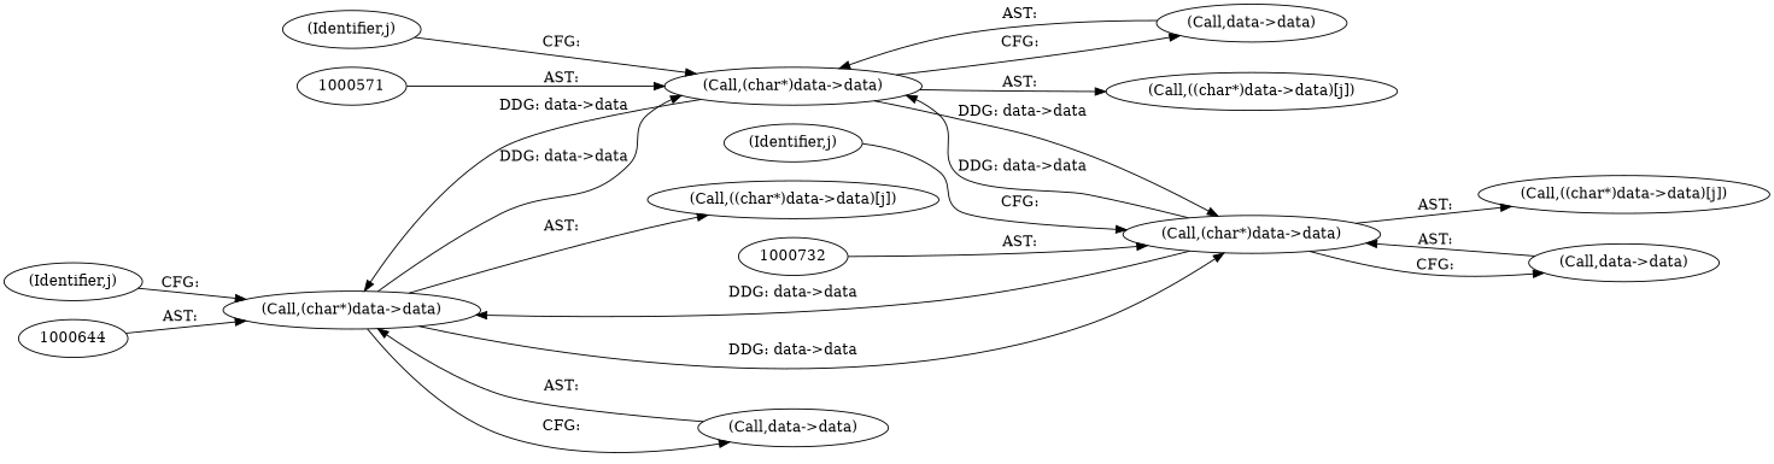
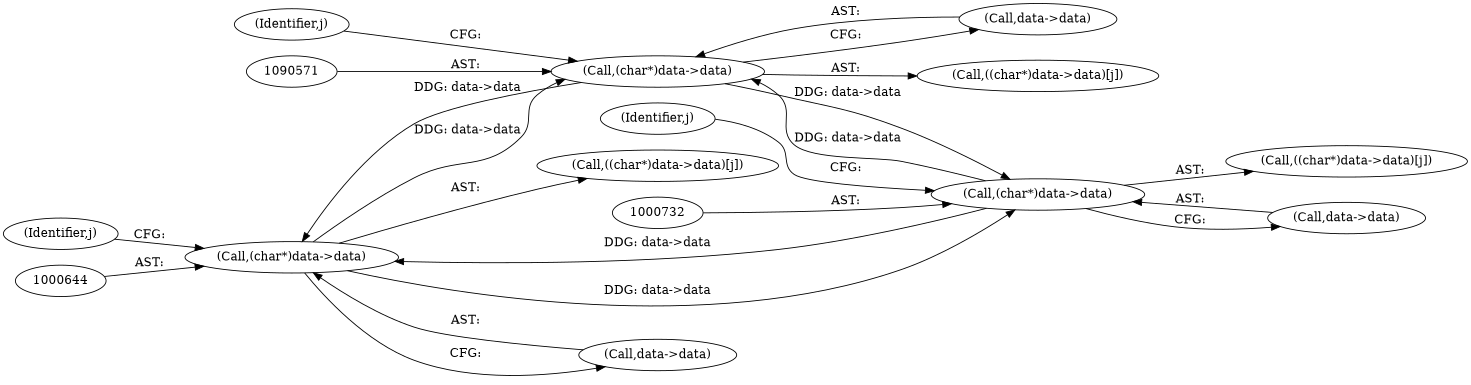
  digraph {
    rankdir=LR
    n1 [label="(Call,(char*)data->data)"]
    n2 [label="(Call,(char*)data->data)"]
    n3 [label="(Call,(char*)data->data)"]
    n4 [label="(Call,data->data)"]
    n5 [label="(Call,((char*)data->data)[j])"]
    n6 [label="(Call,data->data)"]
    n7 [label="(Call,((char*)data->data)[j])"]
    n8 [label="(Call,((char*)data->data)[j])"]
    n9 [label="(Call,data->data)"]
    n10 [label="(Identifier,j)"]
    n11 [label="(Identifier,j)"]
    n12 [label="(Identifier,j)"]
    1000644
-   1000571
+   1000571 [label=1090571]
    1000732
    n1 -> n2 [label="DDG: data->data"]
    n1 -> n3 [label="DDG: data->data"]
    n1 -> n4 [label="CFG: "]
    n1 -> n5 [label="AST: "]
    n2 -> n1 [label="DDG: data->data"]
    n2 -> n3 [label="DDG: data->data"]
    n2 -> n6 [label="CFG: "]
    n2 -> n7 [label="AST: "]
    n3 -> n1 [label="DDG: data->data"]
    n3 -> n2 [label="DDG: data->data"]
    n3 -> n8 [label="AST: "]
    n3 -> n9 [label="CFG: "]
    n4 -> n1 [label="AST: "]
    n6 -> n2 [label="AST: "]
    n9 -> n3 [label="AST: "]
    n10 -> n1 [label="CFG: "]
    n11 -> n2 [label="CFG: "]
    n12 -> n3 [label="CFG: "]
    1000644 -> n1 [label="AST: "]
    1000571 -> n2 [label="AST: "]
    1000732 -> n3 [label="AST: "]
  }
